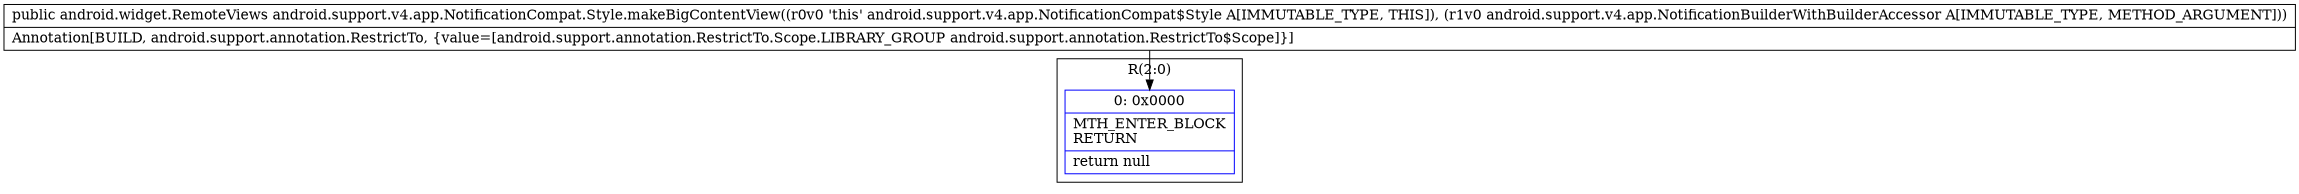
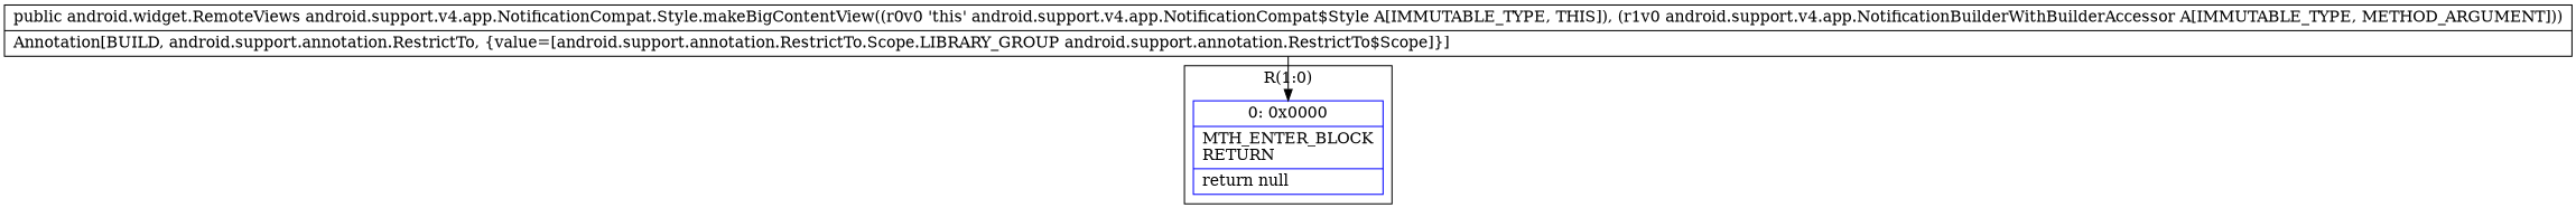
  digraph {
    node [shape=record]
    n1 [color=blue label="{0\:\ 0x0000|MTH_ENTER_BLOCK\lRETURN\l|return null\l}"]
    n2 [label="{public android.widget.RemoteViews android.support.v4.app.NotificationCompat.Style.makeBigContentView((r0v0 'this' android.support.v4.app.NotificationCompat$Style A[IMMUTABLE_TYPE, THIS]), (r1v0 android.support.v4.app.NotificationBuilderWithBuilderAccessor A[IMMUTABLE_TYPE, METHOD_ARGUMENT]))  | Annotation[BUILD, android.support.annotation.RestrictTo, \{value=[android.support.annotation.RestrictTo.Scope.LIBRARY_GROUP android.support.annotation.RestrictTo$Scope]\}]\l}"]
    subgraph cluster_1 {
-     label="R(2:0)"
+     label="R(1:0)"
      n1
    }
    n2 -> n1
  }
